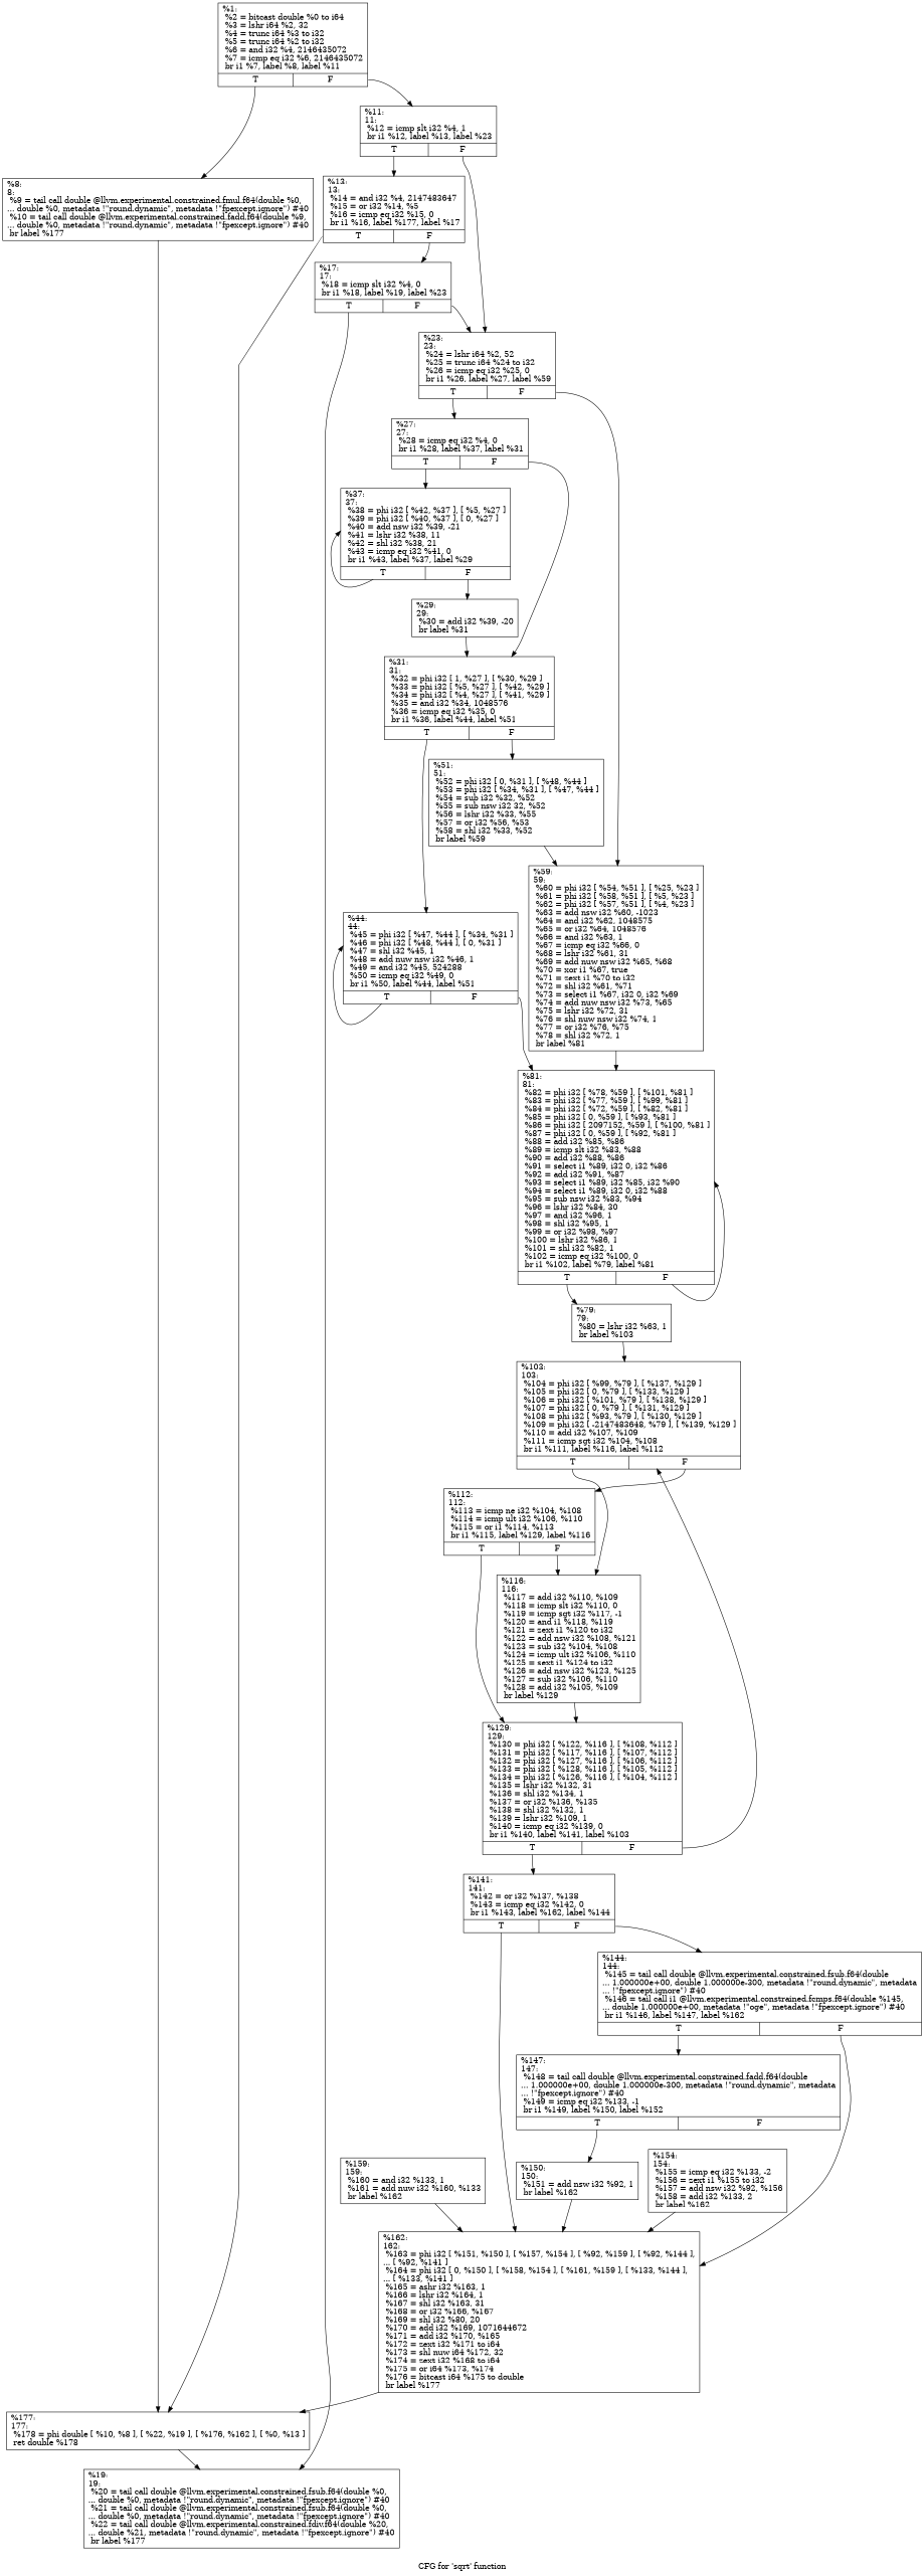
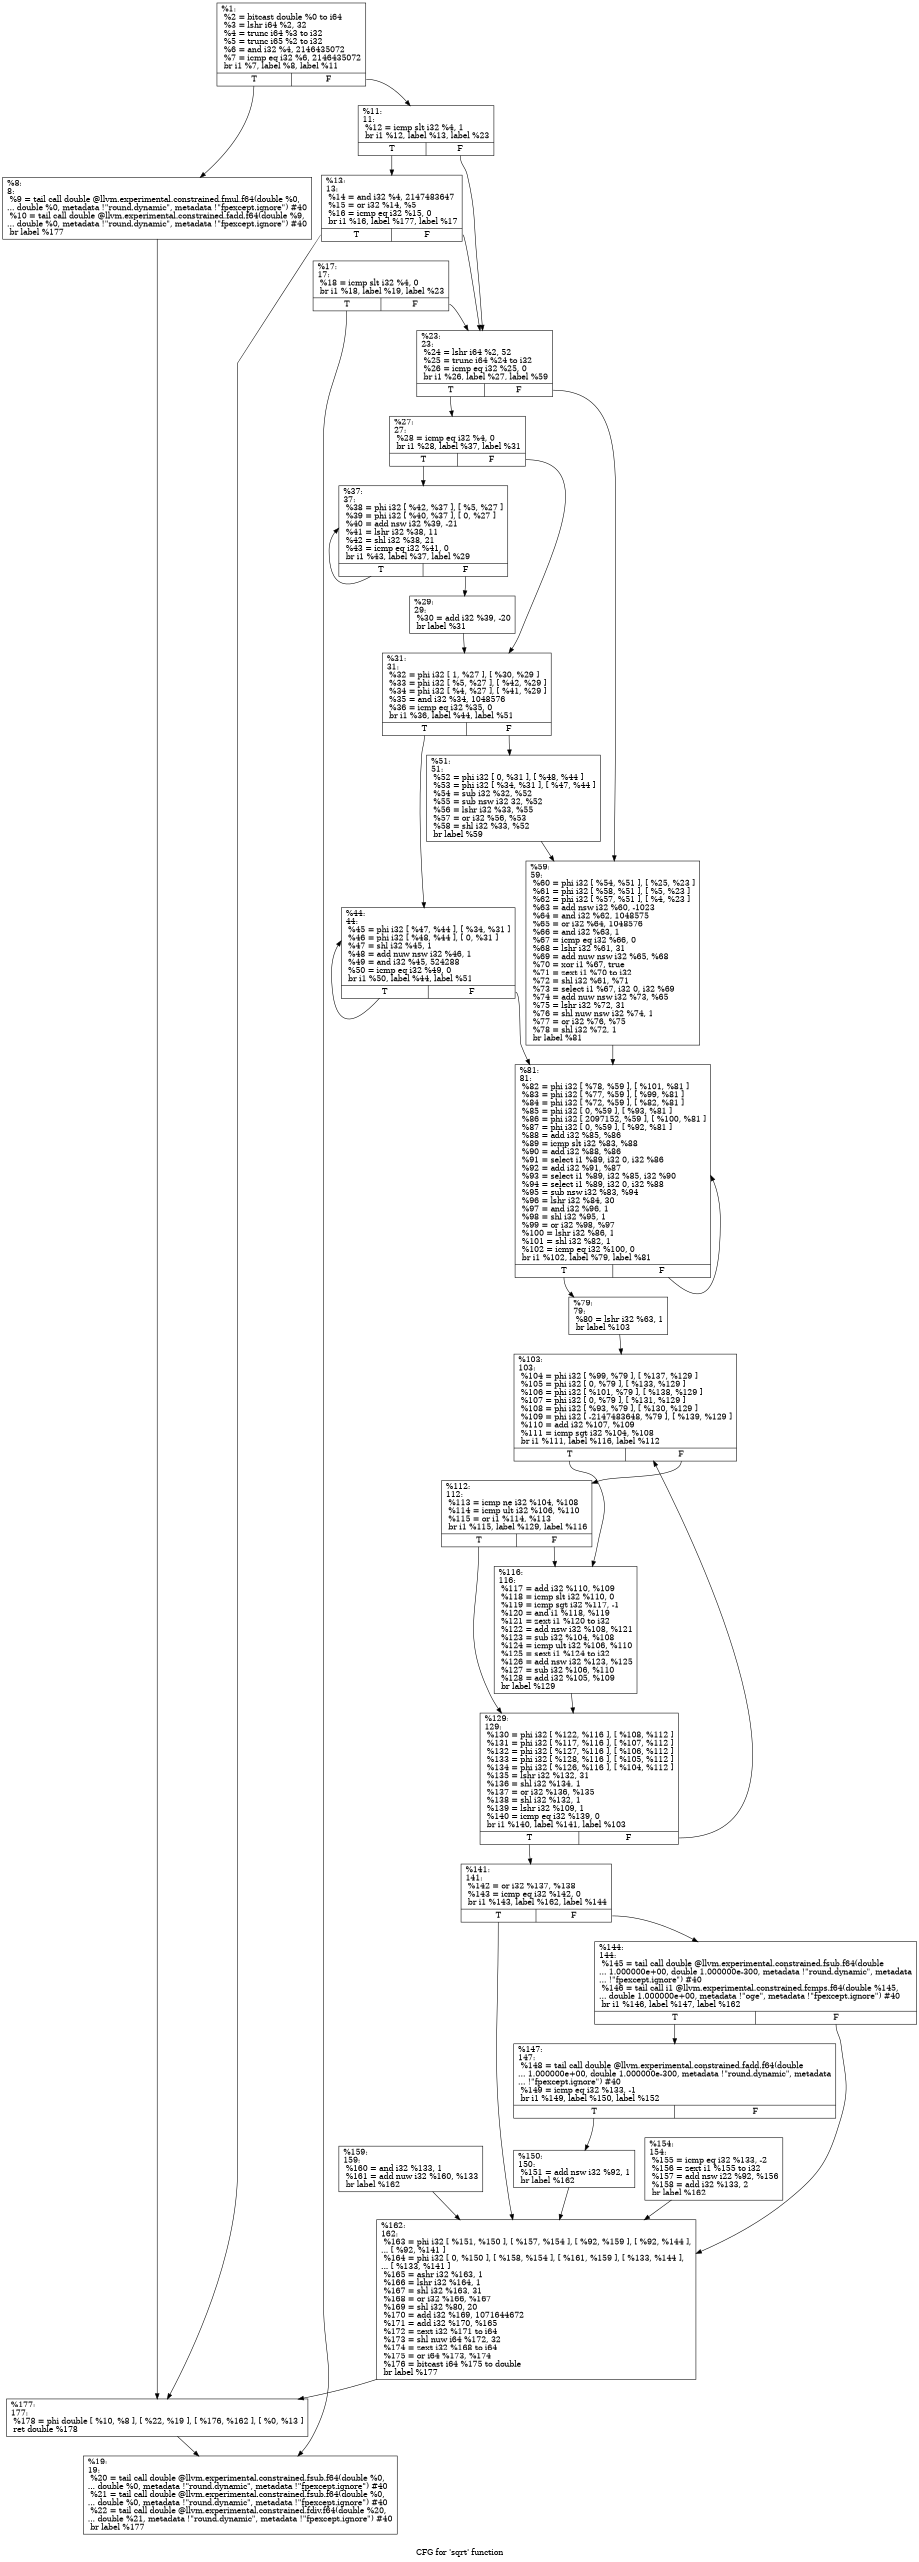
  digraph {
    label="CFG for 'sqrt' function"
    node [shape=record]
    edge [tailport=s0]
-   n1 [label="{%1:\l  %2 = bitcast double %0 to i64\l  %3 = lshr i64 %2, 32\l  %4 = trunc i64 %3 to i32\l  %5 = trunc i64 %2 to i32\l  %6 = and i32 %4, 2146435072\l  %7 = icmp eq i32 %6, 2146435072\l  br i1 %7, label %8, label %11\l|{<s0>T|<s1>F}}"]
+   n1 [label="{%1:\l  %2 = bitcast double %0 to i64\l  %3 = lshr i64 %2, 32\l  %4 = trunc i64 %3 to i32\l  %5 = trunc i65 %2 to i32\l  %6 = and i32 %4, 2146435072\l  %7 = icmp eq i32 %6, 2146435072\l  br i1 %7, label %8, label %11\l|{<s0>T|<s1>F}}"]
    n2 [label="{%8:\l8:                                                \l  %9 = tail call double @llvm.experimental.constrained.fmul.f64(double %0,\l... double %0, metadata !\"round.dynamic\", metadata !\"fpexcept.ignore\") #40\l  %10 = tail call double @llvm.experimental.constrained.fadd.f64(double %9,\l... double %0, metadata !\"round.dynamic\", metadata !\"fpexcept.ignore\") #40\l  br label %177\l}"]
    n3 [label="{%11:\l11:                                               \l  %12 = icmp slt i32 %4, 1\l  br i1 %12, label %13, label %23\l|{<s0>T|<s1>F}}"]
    n4 [label="{%177:\l177:                                              \l  %178 = phi double [ %10, %8 ], [ %22, %19 ], [ %176, %162 ], [ %0, %13 ]\l  ret double %178\l}"]
    n5 [label="{%13:\l13:                                               \l  %14 = and i32 %4, 2147483647\l  %15 = or i32 %14, %5\l  %16 = icmp eq i32 %15, 0\l  br i1 %16, label %177, label %17\l|{<s0>T|<s1>F}}"]
    n6 [label="{%23:\l23:                                               \l  %24 = lshr i64 %2, 52\l  %25 = trunc i64 %24 to i32\l  %26 = icmp eq i32 %25, 0\l  br i1 %26, label %27, label %59\l|{<s0>T|<s1>F}}"]
    n7 [label="{%19:\l19:                                               \l  %20 = tail call double @llvm.experimental.constrained.fsub.f64(double %0,\l... double %0, metadata !\"round.dynamic\", metadata !\"fpexcept.ignore\") #40\l  %21 = tail call double @llvm.experimental.constrained.fsub.f64(double %0,\l... double %0, metadata !\"round.dynamic\", metadata !\"fpexcept.ignore\") #40\l  %22 = tail call double @llvm.experimental.constrained.fdiv.f64(double %20,\l... double %21, metadata !\"round.dynamic\", metadata !\"fpexcept.ignore\") #40\l  br label %177\l}"]
    n8 [label="{%17:\l17:                                               \l  %18 = icmp slt i32 %4, 0\l  br i1 %18, label %19, label %23\l|{<s0>T|<s1>F}}"]
    n9 [label="{%27:\l27:                                               \l  %28 = icmp eq i32 %4, 0\l  br i1 %28, label %37, label %31\l|{<s0>T|<s1>F}}"]
    n10 [label="{%59:\l59:                                               \l  %60 = phi i32 [ %54, %51 ], [ %25, %23 ]\l  %61 = phi i32 [ %58, %51 ], [ %5, %23 ]\l  %62 = phi i32 [ %57, %51 ], [ %4, %23 ]\l  %63 = add nsw i32 %60, -1023\l  %64 = and i32 %62, 1048575\l  %65 = or i32 %64, 1048576\l  %66 = and i32 %63, 1\l  %67 = icmp eq i32 %66, 0\l  %68 = lshr i32 %61, 31\l  %69 = add nuw nsw i32 %65, %68\l  %70 = xor i1 %67, true\l  %71 = zext i1 %70 to i32\l  %72 = shl i32 %61, %71\l  %73 = select i1 %67, i32 0, i32 %69\l  %74 = add nuw nsw i32 %73, %65\l  %75 = lshr i32 %72, 31\l  %76 = shl nuw nsw i32 %74, 1\l  %77 = or i32 %76, %75\l  %78 = shl i32 %72, 1\l  br label %81\l}"]
    n11 [label="{%37:\l37:                                               \l  %38 = phi i32 [ %42, %37 ], [ %5, %27 ]\l  %39 = phi i32 [ %40, %37 ], [ 0, %27 ]\l  %40 = add nsw i32 %39, -21\l  %41 = lshr i32 %38, 11\l  %42 = shl i32 %38, 21\l  %43 = icmp eq i32 %41, 0\l  br i1 %43, label %37, label %29\l|{<s0>T|<s1>F}}"]
    n12 [label="{%31:\l31:                                               \l  %32 = phi i32 [ 1, %27 ], [ %30, %29 ]\l  %33 = phi i32 [ %5, %27 ], [ %42, %29 ]\l  %34 = phi i32 [ %4, %27 ], [ %41, %29 ]\l  %35 = and i32 %34, 1048576\l  %36 = icmp eq i32 %35, 0\l  br i1 %36, label %44, label %51\l|{<s0>T|<s1>F}}"]
    n13 [label="{%81:\l81:                                               \l  %82 = phi i32 [ %78, %59 ], [ %101, %81 ]\l  %83 = phi i32 [ %77, %59 ], [ %99, %81 ]\l  %84 = phi i32 [ %72, %59 ], [ %82, %81 ]\l  %85 = phi i32 [ 0, %59 ], [ %93, %81 ]\l  %86 = phi i32 [ 2097152, %59 ], [ %100, %81 ]\l  %87 = phi i32 [ 0, %59 ], [ %92, %81 ]\l  %88 = add i32 %85, %86\l  %89 = icmp slt i32 %83, %88\l  %90 = add i32 %88, %86\l  %91 = select i1 %89, i32 0, i32 %86\l  %92 = add i32 %91, %87\l  %93 = select i1 %89, i32 %85, i32 %90\l  %94 = select i1 %89, i32 0, i32 %88\l  %95 = sub nsw i32 %83, %94\l  %96 = lshr i32 %84, 30\l  %97 = and i32 %96, 1\l  %98 = shl i32 %95, 1\l  %99 = or i32 %98, %97\l  %100 = lshr i32 %86, 1\l  %101 = shl i32 %82, 1\l  %102 = icmp eq i32 %100, 0\l  br i1 %102, label %79, label %81\l|{<s0>T|<s1>F}}"]
    n14 [label="{%29:\l29:                                               \l  %30 = add i32 %39, -20\l  br label %31\l}"]
    n15 [label="{%44:\l44:                                               \l  %45 = phi i32 [ %47, %44 ], [ %34, %31 ]\l  %46 = phi i32 [ %48, %44 ], [ 0, %31 ]\l  %47 = shl i32 %45, 1\l  %48 = add nuw nsw i32 %46, 1\l  %49 = and i32 %45, 524288\l  %50 = icmp eq i32 %49, 0\l  br i1 %50, label %44, label %51\l|{<s0>T|<s1>F}}"]
    n16 [label="{%51:\l51:                                               \l  %52 = phi i32 [ 0, %31 ], [ %48, %44 ]\l  %53 = phi i32 [ %34, %31 ], [ %47, %44 ]\l  %54 = sub i32 %32, %52\l  %55 = sub nsw i32 32, %52\l  %56 = lshr i32 %33, %55\l  %57 = or i32 %56, %53\l  %58 = shl i32 %33, %52\l  br label %59\l}"]
    n17 [label="{%79:\l79:                                               \l  %80 = lshr i32 %63, 1\l  br label %103\l}"]
    n18 [label="{%103:\l103:                                              \l  %104 = phi i32 [ %99, %79 ], [ %137, %129 ]\l  %105 = phi i32 [ 0, %79 ], [ %133, %129 ]\l  %106 = phi i32 [ %101, %79 ], [ %138, %129 ]\l  %107 = phi i32 [ 0, %79 ], [ %131, %129 ]\l  %108 = phi i32 [ %93, %79 ], [ %130, %129 ]\l  %109 = phi i32 [ -2147483648, %79 ], [ %139, %129 ]\l  %110 = add i32 %107, %109\l  %111 = icmp sgt i32 %104, %108\l  br i1 %111, label %116, label %112\l|{<s0>T|<s1>F}}"]
    n19 [label="{%116:\l116:                                              \l  %117 = add i32 %110, %109\l  %118 = icmp slt i32 %110, 0\l  %119 = icmp sgt i32 %117, -1\l  %120 = and i1 %118, %119\l  %121 = zext i1 %120 to i32\l  %122 = add nsw i32 %108, %121\l  %123 = sub i32 %104, %108\l  %124 = icmp ult i32 %106, %110\l  %125 = sext i1 %124 to i32\l  %126 = add nsw i32 %123, %125\l  %127 = sub i32 %106, %110\l  %128 = add i32 %105, %109\l  br label %129\l}"]
    n20 [label="{%112:\l112:                                              \l  %113 = icmp ne i32 %104, %108\l  %114 = icmp ult i32 %106, %110\l  %115 = or i1 %114, %113\l  br i1 %115, label %129, label %116\l|{<s0>T|<s1>F}}"]
    n21 [label="{%129:\l129:                                              \l  %130 = phi i32 [ %122, %116 ], [ %108, %112 ]\l  %131 = phi i32 [ %117, %116 ], [ %107, %112 ]\l  %132 = phi i32 [ %127, %116 ], [ %106, %112 ]\l  %133 = phi i32 [ %128, %116 ], [ %105, %112 ]\l  %134 = phi i32 [ %126, %116 ], [ %104, %112 ]\l  %135 = lshr i32 %132, 31\l  %136 = shl i32 %134, 1\l  %137 = or i32 %136, %135\l  %138 = shl i32 %132, 1\l  %139 = lshr i32 %109, 1\l  %140 = icmp eq i32 %139, 0\l  br i1 %140, label %141, label %103\l|{<s0>T|<s1>F}}"]
    n22 [label="{%141:\l141:                                              \l  %142 = or i32 %137, %138\l  %143 = icmp eq i32 %142, 0\l  br i1 %143, label %162, label %144\l|{<s0>T|<s1>F}}"]
    n23 [label="{%162:\l162:                                              \l  %163 = phi i32 [ %151, %150 ], [ %157, %154 ], [ %92, %159 ], [ %92, %144 ],\l... [ %92, %141 ]\l  %164 = phi i32 [ 0, %150 ], [ %158, %154 ], [ %161, %159 ], [ %133, %144 ],\l... [ %133, %141 ]\l  %165 = ashr i32 %163, 1\l  %166 = lshr i32 %164, 1\l  %167 = shl i32 %163, 31\l  %168 = or i32 %166, %167\l  %169 = shl i32 %80, 20\l  %170 = add i32 %169, 1071644672\l  %171 = add i32 %170, %165\l  %172 = zext i32 %171 to i64\l  %173 = shl nuw i64 %172, 32\l  %174 = zext i32 %168 to i64\l  %175 = or i64 %173, %174\l  %176 = bitcast i64 %175 to double\l  br label %177\l}"]
    n24 [label="{%144:\l144:                                              \l  %145 = tail call double @llvm.experimental.constrained.fsub.f64(double\l... 1.000000e+00, double 1.000000e-300, metadata !\"round.dynamic\", metadata\l... !\"fpexcept.ignore\") #40\l  %146 = tail call i1 @llvm.experimental.constrained.fcmps.f64(double %145,\l... double 1.000000e+00, metadata !\"oge\", metadata !\"fpexcept.ignore\") #40\l  br i1 %146, label %147, label %162\l|{<s0>T|<s1>F}}"]
    n25 [label="{%147:\l147:                                              \l  %148 = tail call double @llvm.experimental.constrained.fadd.f64(double\l... 1.000000e+00, double 1.000000e-300, metadata !\"round.dynamic\", metadata\l... !\"fpexcept.ignore\") #40\l  %149 = icmp eq i32 %133, -1\l  br i1 %149, label %150, label %152\l|{<s0>T|<s1>F}}"]
    n26 [label="{%150:\l150:                                              \l  %151 = add nsw i32 %92, 1\l  br label %162\l}"]
-   n27 [label="{%154:\l154:                                              \l  %155 = icmp eq i32 %133, -2\l  %156 = zext i1 %155 to i32\l  %157 = add nsw i32 %92, %156\l  %158 = add i32 %133, 2\l  br label %162\l}"]
+   n27 [label="{%154:\l154:                                              \l  %155 = icmp eq i32 %133, -2\l  %156 = zext i1 %155 to i32\l  %157 = add nsw i22 %92, %156\l  %158 = add i32 %133, 2\l  br label %162\l}"]
    n28 [label="{%159:\l159:                                              \l  %160 = and i32 %133, 1\l  %161 = add nuw i32 %160, %133\l  br label %162\l}"]
    n1 -> n2
    n1 -> n3 [tailport=s1]
    n2 -> n4
    n3 -> n5
    n3 -> n6 [tailport=s1]
    n4 -> n7
    n5 -> n4
-   n5 -> n8 [tailport=s1]
+   n5 -> n6 [tailport=s1]
    n6 -> n9
    n6 -> n10 [tailport=s1]
    n8 -> n6 [tailport=s1]
    n8 -> n7
    n9 -> n11
    n9 -> n12 [tailport=s1]
    n10 -> n13
    n11 -> n11
    n11 -> n14 [tailport=s1]
    n12 -> n15
    n12 -> n16 [tailport=s1]
    n13 -> n13 [tailport=s1]
    n13 -> n17
    n14 -> n12
    n15 -> n13 [tailport=s1]
    n15 -> n15
    n16 -> n10
    n17 -> n18
    n18 -> n19
    n18 -> n20 [tailport=s1]
    n19 -> n21
    n20 -> n19 [tailport=s1]
    n20 -> n21
    n21 -> n18 [tailport=s1]
    n21 -> n22
    n22 -> n23
    n22 -> n24 [tailport=s1]
    n23 -> n4
    n24 -> n23 [tailport=s1]
    n24 -> n25
    n25 -> n26
    n26 -> n23
    n27 -> n23
    n28 -> n23
  }
